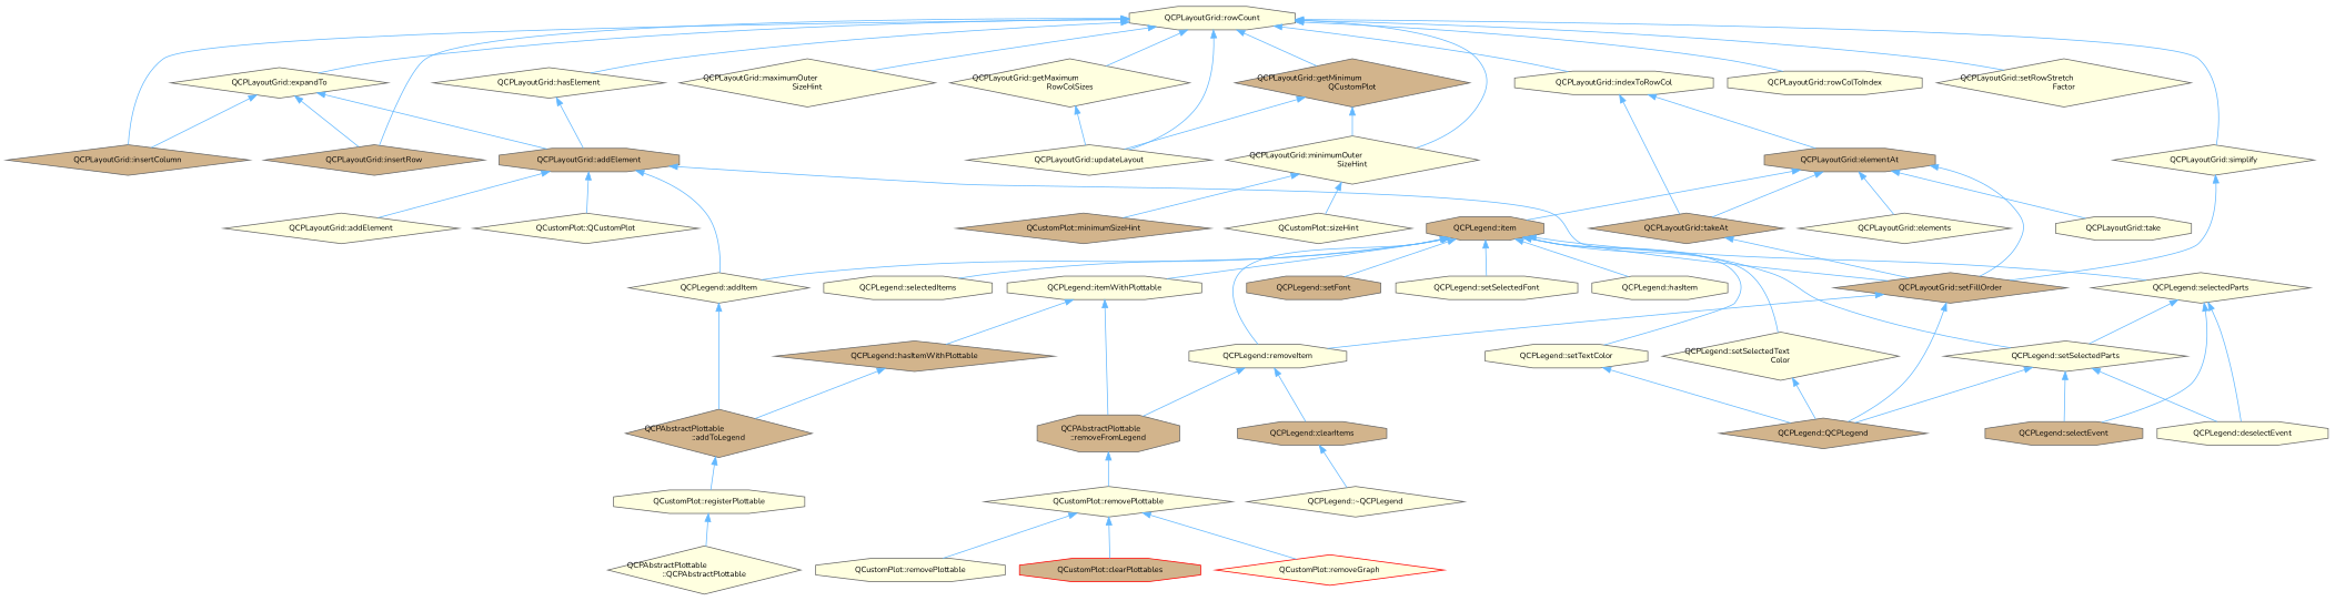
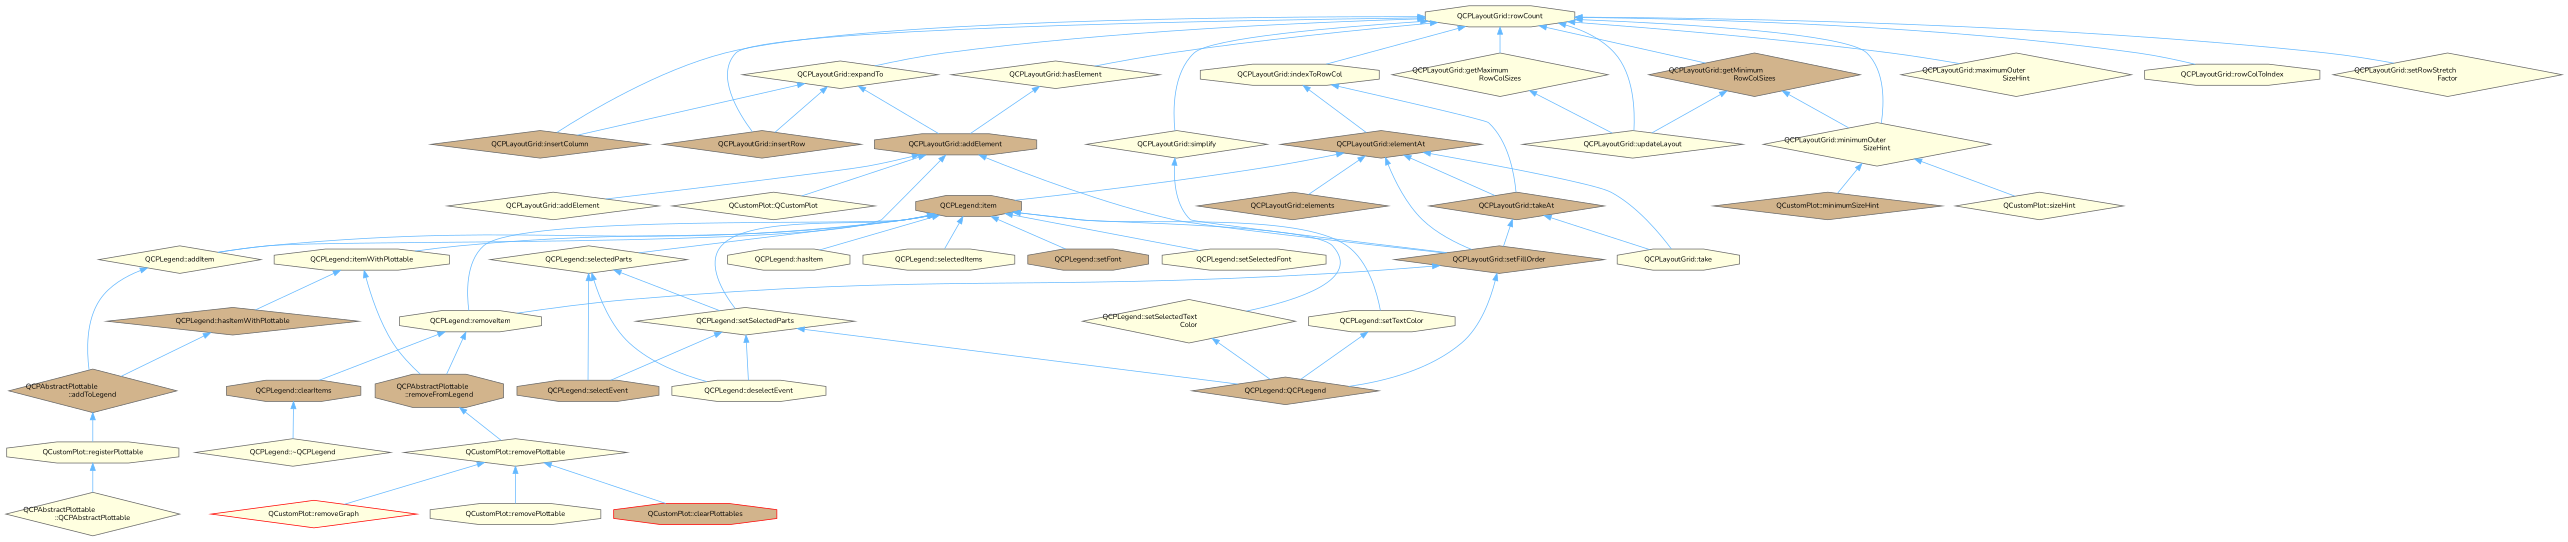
  digraph {
    fontname=Nunito
    rankdir=TB
    node [color=grey40 fillcolor=lightyellow fontname=Nunito fontsize=10 shape=diamond style=filled]
    edge [color=steelblue1 dir=back fontname=Nunito fontsize=10 labelfontname=Helvetica labelfontsize=10 style=solid]
    n1 [color=gray40 fontcolor=black height=0.2 label="QCPLayoutGrid::rowCount" shape=octagon width=0.4]
    n2 [height=0.2 label="QCPLayoutGrid::expandTo" width=0.4]
    n3 [fillcolor=tan height=0.2 label="QCPLayoutGrid::insertColumn" width=0.4]
    n4 [fillcolor=tan height=0.2 label="QCPLayoutGrid::insertRow" width=0.4]
    n5 [height=0.2 label="QCPLayoutGrid::getMaximum\lRowColSizes" width=0.4]
    n6 [height=0.2 label="QCPLayoutGrid::maximumOuter\lSizeHint" width=0.4]
    n7 [height=0.2 label="QCPLayoutGrid::updateLayout" width=0.4]
-   n8 [fillcolor=tan height=0.2 label="QCPLayoutGrid::getMinimum\lQCustomPlot" width=0.4]
+   n8 [fillcolor=tan height=0.2 label="QCPLayoutGrid::getMinimum\lRowColSizes" width=0.4]
    n9 [height=0.2 label="QCPLayoutGrid::minimumOuter\lSizeHint" width=0.4]
    n10 [height=0.2 label="QCPLayoutGrid::hasElement" width=0.4]
    n11 [height=0.2 label="QCPLayoutGrid::indexToRowCol" shape=octagon width=0.4]
    n12 [height=0.2 label="QCPLayoutGrid::rowColToIndex" shape=octagon width=0.4]
    n13 [height=0.2 label="QCPLayoutGrid::setRowStretch\lFactor" width=0.4]
    n14 [height=0.2 label="QCPLayoutGrid::simplify" width=0.4]
    n15 [fillcolor=tan height=0.2 label="QCPLayoutGrid::addElement" shape=octagon width=0.4]
    n16 [fillcolor=tan height=0.2 label="QCustomPlot::minimumSizeHint" width=0.4]
    n17 [height=0.2 label="QCustomPlot::sizeHint" width=0.4]
-   n18 [fillcolor=tan height=0.2 label="QCPLayoutGrid::elementAt" shape=octagon width=0.4]
+   n18 [fillcolor=tan height=0.2 label="QCPLayoutGrid::elementAt" width=0.4]
    n19 [fillcolor=tan height=0.2 label="QCPLayoutGrid::takeAt" width=0.4]
    n20 [fillcolor=tan height=0.2 label="QCPLayoutGrid::setFillOrder" width=0.4]
    n21 [height=0.2 label="QCPLayoutGrid::addElement" width=0.4]
    n22 [height=0.2 label="QCPLegend::addItem" width=0.4]
    n23 [height=0.2 label="QCustomPlot::QCustomPlot" width=0.4]
    n24 [fillcolor=tan height=0.2 label="QCPAbstractPlottable\l::addToLegend" width=0.4]
    n25 [fillcolor=tan height=0.2 label="QCPLegend::QCPLegend" width=0.4]
    n26 [height=0.2 label="QCPLegend::removeItem" shape=octagon width=0.4]
    n27 [height=0.2 label="QCustomPlot::registerPlottable" shape=octagon width=0.4]
    n28 [height=0.2 label="QCPAbstractPlottable\l::QCPAbstractPlottable" width=0.4]
    n29 [fillcolor=tan height=0.2 label="QCPLegend::clearItems" shape=octagon width=0.4]
    n30 [fillcolor=tan height=0.2 label="QCPAbstractPlottable\l::removeFromLegend" shape=octagon width=0.4]
    n31 [height=0.2 label="QCPLegend::~QCPLegend" width=0.4]
    n32 [height=0.2 label="QCustomPlot::removePlottable" width=0.4]
    n33 [color=red fillcolor=tan height=0.2 label="QCustomPlot::clearPlottables" shape=octagon width=0.4]
    n34 [color=red height=0.2 label="QCustomPlot::removeGraph" width=0.4]
    n35 [height=0.2 label="QCustomPlot::removePlottable" shape=octagon width=0.4]
-   n36 [height=0.2 label="QCPLayoutGrid::elements" width=0.4]
+   n36 [fillcolor=tan height=0.2 label="QCPLayoutGrid::elements" width=0.4]
    n37 [fillcolor=tan height=0.2 label="QCPLegend::item" shape=octagon width=0.4]
    n38 [height=0.2 label="QCPLayoutGrid::take" shape=octagon width=0.4]
    n39 [height=0.2 label="QCPLegend::hasItem" shape=octagon width=0.4]
    n40 [height=0.2 label="QCPLegend::itemWithPlottable" shape=octagon width=0.4]
    n41 [height=0.2 label="QCPLegend::selectedItems" shape=octagon width=0.4]
    n42 [height=0.2 label="QCPLegend::selectedParts" width=0.4]
    n43 [height=0.2 label="QCPLegend::setSelectedParts" width=0.4]
    n44 [fillcolor=tan height=0.2 label="QCPLegend::setFont" shape=octagon width=0.4]
    n45 [height=0.2 label="QCPLegend::setSelectedFont" shape=octagon width=0.4]
    n46 [height=0.2 label="QCPLegend::setSelectedText\lColor" width=0.4]
    n47 [height=0.2 label="QCPLegend::setTextColor" shape=octagon width=0.4]
    n48 [fillcolor=tan height=0.2 label="QCPLegend::hasItemWithPlottable" width=0.4]
    n49 [height=0.2 label="QCPLegend::deselectEvent" shape=octagon width=0.4]
    n50 [fillcolor=tan height=0.2 label="QCPLegend::selectEvent" shape=octagon width=0.4]
    n1 -> n2
    n1 -> n3
    n1 -> n4
    n1 -> n5
    n1 -> n6
    n1 -> n7
    n1 -> n8
    n1 -> n9
    n1 -> n10
    n1 -> n11
    n1 -> n12
    n1 -> n13
    n1 -> n14
    n2 -> n3
    n2 -> n4
    n2 -> n15
    n5 -> n7
    n8 -> n7
    n8 -> n9
    n9 -> n16
    n9 -> n17
    n10 -> n15
    n11 -> n18
    n11 -> n19
    n14 -> n20
    n15 -> n20
    n15 -> n21
    n15 -> n22
    n15 -> n23
    n18 -> n19
    n18 -> n20
    n18 -> n36
    n18 -> n37
    n18 -> n38
    n19 -> n20
+   n19 -> n38
    n20 -> n25
    n20 -> n26
    n22 -> n24
    n24 -> n27
    n26 -> n29
    n26 -> n30
    n27 -> n28
    n29 -> n31
    n30 -> n32
    n32 -> n33
    n32 -> n34
    n32 -> n35
    n37 -> n22
    n37 -> n26
    n37 -> n39
    n37 -> n40
    n37 -> n41
    n37 -> n42
    n37 -> n43
    n37 -> n44
    n37 -> n45
    n37 -> n46
    n37 -> n47
    n40 -> n30
    n40 -> n48
    n42 -> n43
    n42 -> n49
    n42 -> n50
    n43 -> n25
    n43 -> n49
    n43 -> n50
    n46 -> n25
    n47 -> n25
    n48 -> n24
  }
